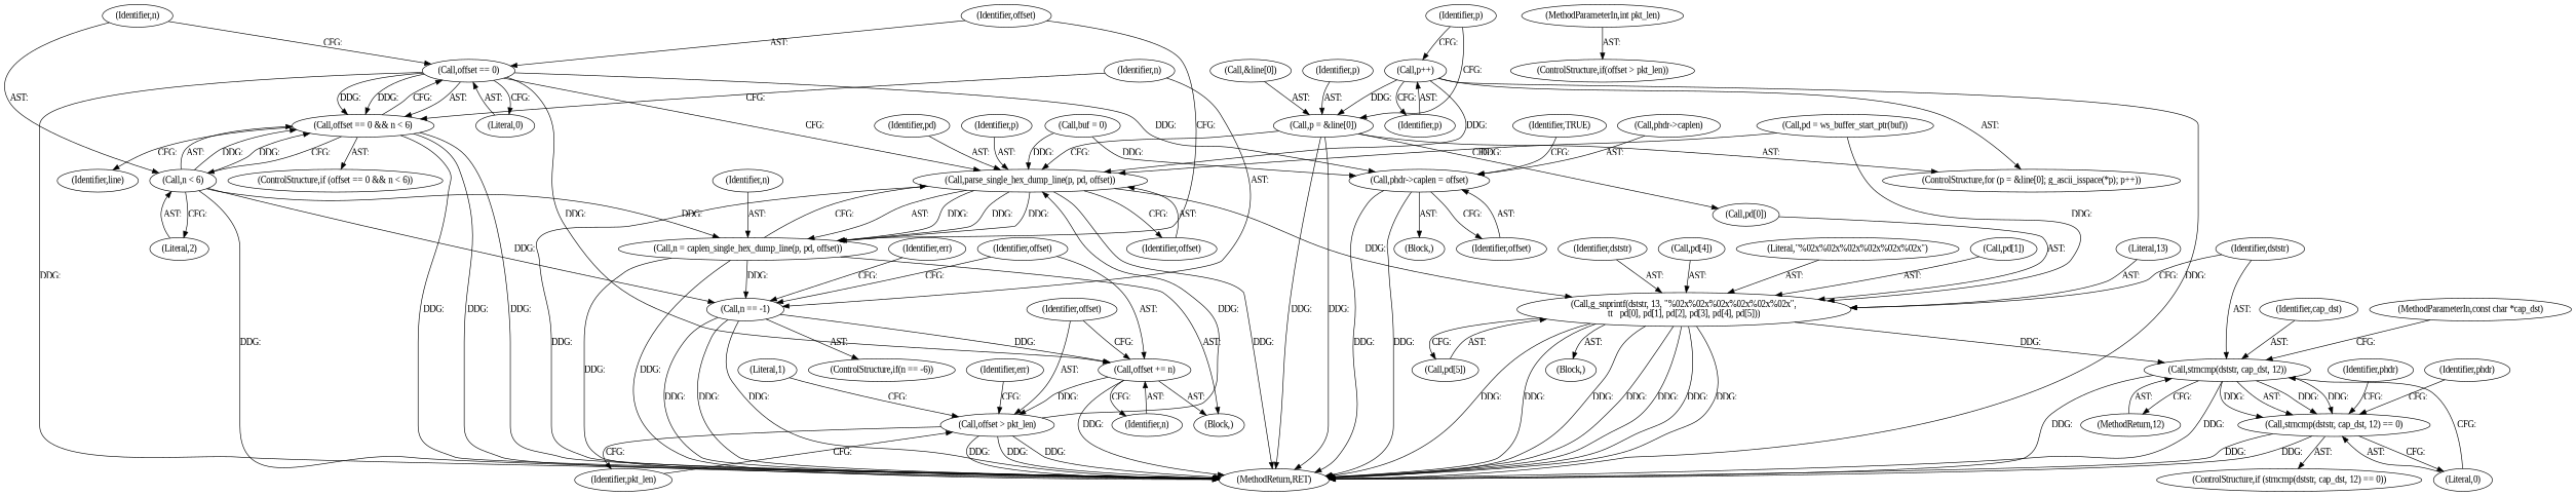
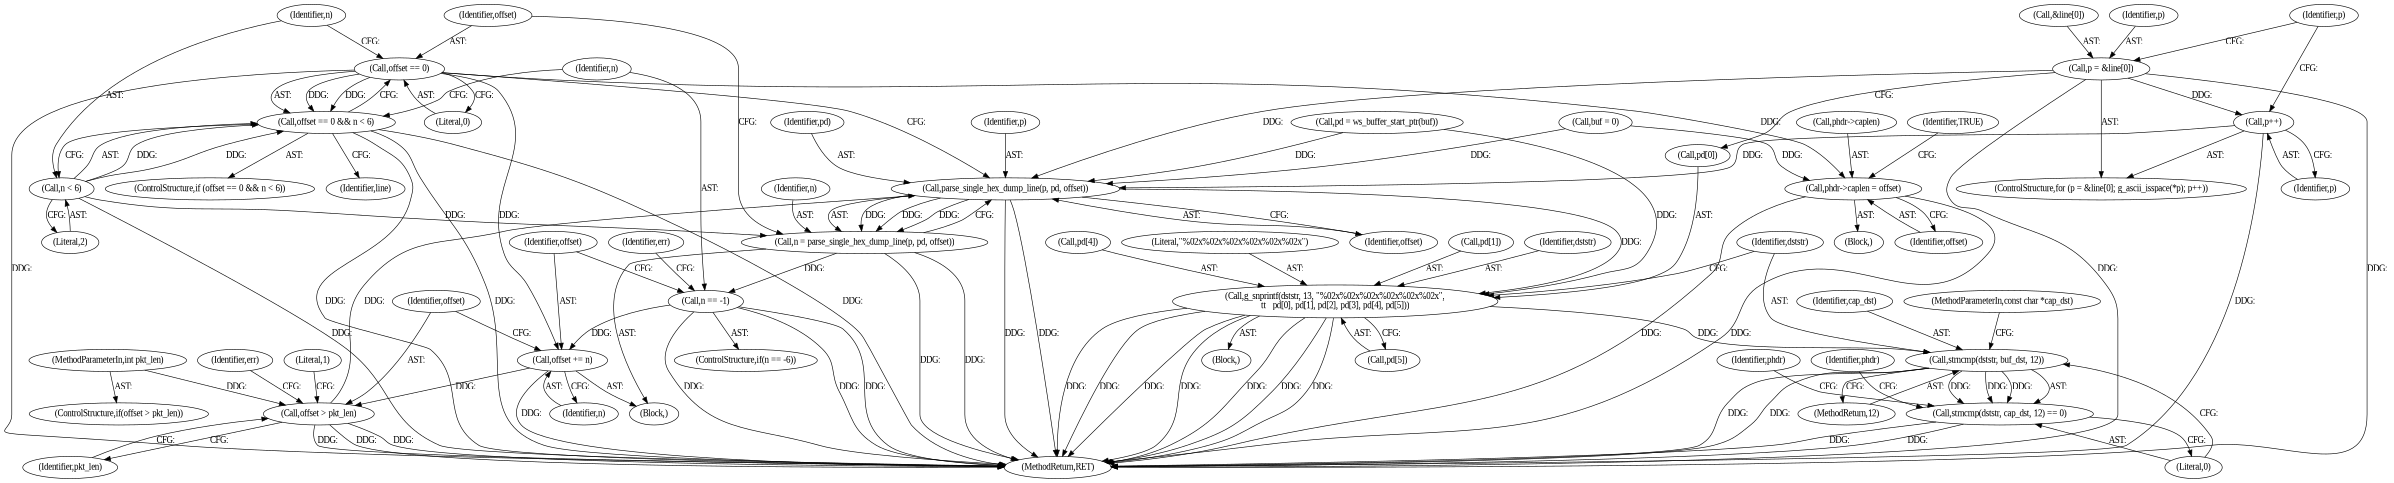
  digraph {
    fontname="Liberation Serif"
    node [fontname="Liberation Serif"]
    edge [fontname="Liberation Serif"]
    n1 [label="(Call,p = &line[0])"]
    n2 [label="(Call,p++)"]
    n3 [label="(Call,parse_single_hex_dump_line(p, pd, offset))"]
    n4 [label="(ControlStructure,for (p = &line[0]; g_ascii_isspace(*p); p++))"]
    n5 [label="(MethodReturn,RET)"]
    n6 [label="(Call,pd[0])"]
    n7 [label="(Identifier,p)"]
-   n8 [label="(Call,n = caplen_single_hex_dump_line(p, pd, offset))"]
+   n8 [label="(Call,n = parse_single_hex_dump_line(p, pd, offset))"]
    n9 [label="(Call,g_snprintf(dststr, 13, \"%02x%02x%02x%02x%02x%02x\",\n\t\t   pd[0], pd[1], pd[2], pd[3], pd[4], pd[5]))"]
    n10 [label="(Identifier,offset)"]
    n11 [label="(Call,&line[0])"]
    n12 [label="(Call,n == -1)"]
    n13 [label="(Block,)"]
    n14 [label="(Call,offset == 0)"]
    n15 [label="(Call,offset == 0 && n < 6)"]
    n16 [label="(Call,offset += n)"]
    n17 [label="(Call,phdr->caplen = offset)"]
    n18 [label="(Literal,0)"]
-   n19 [label="(Call,strncmp(dststr, cap_dst, 12))"]
+   n19 [label="(Call,strncmp(dststr, buf_dst, 12))"]
    n20 [label="(Call,pd[5])"]
    n21 [label="(Block,)"]
    n22 [label="(Call,n < 6)"]
    n23 [label="(Literal,2)"]
    n24 [label="(ControlStructure,if(n == -6))"]
    n25 [label="(ControlStructure,if (offset == 0 && n < 6))"]
    n26 [label="(Identifier,line)"]
    n27 [label="(Call,offset > pkt_len)"]
    n28 [label="(Identifier,n)"]
    n29 [label="(Identifier,pkt_len)"]
    n30 [label="(Identifier,offset)"]
    n31 [label="(Block,)"]
    n32 [label="(ControlStructure,if(offset > pkt_len))"]
    n33 [label="(Call,strncmp(dststr, cap_dst, 12) == 0)"]
    n34 [label="(MethodReturn,12)"]
-   n35 [label="(ControlStructure,if (strncmp(dststr, cap_dst, 12) == 0))"]
    n36 [label="(Literal,0)"]
    n37 [label="(Identifier,err)"]
    n38 [label="(Identifier,offset)"]
    n39 [label="(Identifier,pd)"]
    n40 [label="(Call,phdr->caplen)"]
    n41 [label="(Identifier,cap_dst)"]
    n42 [label="(Identifier,p)"]
    n43 [label="(MethodParameterIn,int pkt_len)"]
    n44 [label="(Call,pd = ws_buffer_start_ptr(buf))"]
    n45 [label="(MethodParameterIn,const char *cap_dst)"]
-   n46 [label="(Literal,13)"]
    n47 [label="(Identifier,dststr)"]
    n48 [label="(Identifier,err)"]
    n49 [label="(Identifier,dststr)"]
    n50 [label="(Call,pd[4])"]
    n51 [label="(Identifier,n)"]
    n52 [label="(Identifier,TRUE)"]
    n53 [label="(Literal,1)"]
    n54 [label="(Identifier,offset)"]
    n55 [label="(Literal,\"%02x%02x%02x%02x%02x%02x\")"]
    n56 [label="(Call,pd[1])"]
    n57 [label="(Identifier,n)"]
    n58 [label="(Call,buf = 0)"]
    n59 [label="(Identifier,p)"]
    n60 [label="(Identifier,phdr)"]
    n61 [label="(Identifier,offset)"]
    n62 [label="(Identifier,phdr)"]
    n63 [label="(Identifier,n)"]
    n64 [label="(Identifier,p)"]
-   n2 -> n1 [label="DDG: "]
-   n1 -> n3 [label="CFG: "]
+   n1 -> n2 [label="DDG: "]
+   n1 -> n3 [label="DDG: "]
    n1 -> n4 [label="AST: "]
    n1 -> n5 [label="DDG: "]
    n1 -> n5 [label="DDG: "]
    n1 -> n6 [label="CFG: "]
    n2 -> n3 [label="DDG: "]
    n2 -> n4 [label="AST: "]
    n2 -> n5 [label="DDG: "]
    n2 -> n7 [label="CFG: "]
    n3 -> n5 [label="DDG: "]
    n3 -> n5 [label="DDG: "]
    n3 -> n8 [label="AST: "]
    n3 -> n8 [label="DDG: "]
    n3 -> n8 [label="DDG: "]
    n3 -> n8 [label="DDG: "]
    n3 -> n9 [label="DDG: "]
    n3 -> n10 [label="CFG: "]
    n6 -> n9 [label="AST: "]
    n7 -> n2 [label="AST: "]
    n8 -> n3 [label="CFG: "]
    n8 -> n5 [label="DDG: "]
    n8 -> n5 [label="DDG: "]
    n8 -> n12 [label="DDG: "]
    n8 -> n13 [label="AST: "]
    n9 -> n5 [label="DDG: "]
    n9 -> n5 [label="DDG: "]
    n9 -> n5 [label="DDG: "]
    n9 -> n5 [label="DDG: "]
    n9 -> n5 [label="DDG: "]
    n9 -> n5 [label="DDG: "]
    n9 -> n5 [label="DDG: "]
    n9 -> n19 [label="DDG: "]
    n9 -> n20 [label="CFG: "]
    n9 -> n21 [label="AST: "]
    n10 -> n3 [label="AST: "]
    n11 -> n1 [label="AST: "]
    n12 -> n5 [label="DDG: "]
    n12 -> n5 [label="DDG: "]
    n12 -> n5 [label="DDG: "]
    n12 -> n16 [label="DDG: "]
    n12 -> n24 [label="AST: "]
    n14 -> n3 [label="CFG: "]
    n14 -> n5 [label="DDG: "]
    n14 -> n15 [label="AST: "]
    n14 -> n15 [label="DDG: "]
    n14 -> n15 [label="DDG: "]
    n14 -> n16 [label="DDG: "]
    n14 -> n17 [label="DDG: "]
    n14 -> n18 [label="CFG: "]
    n15 -> n5 [label="DDG: "]
    n15 -> n5 [label="DDG: "]
    n15 -> n5 [label="DDG: "]
    n15 -> n14 [label="CFG: "]
    n15 -> n22 [label="CFG: "]
    n15 -> n25 [label="AST: "]
    n15 -> n26 [label="CFG: "]
    n16 -> n5 [label="DDG: "]
    n16 -> n13 [label="AST: "]
    n16 -> n27 [label="DDG: "]
    n16 -> n28 [label="CFG: "]
    n17 -> n5 [label="DDG: "]
    n17 -> n5 [label="DDG: "]
    n17 -> n30 [label="CFG: "]
    n17 -> n31 [label="AST: "]
    n18 -> n14 [label="AST: "]
    n19 -> n5 [label="DDG: "]
    n19 -> n5 [label="DDG: "]
    n19 -> n33 [label="AST: "]
    n19 -> n33 [label="DDG: "]
    n19 -> n33 [label="DDG: "]
    n19 -> n33 [label="DDG: "]
    n19 -> n34 [label="CFG: "]
    n20 -> n9 [label="AST: "]
    n22 -> n5 [label="DDG: "]
    n22 -> n8 [label="DDG: "]
-   n22 -> n12 [label="DDG: "]
    n22 -> n15 [label="AST: "]
    n22 -> n15 [label="DDG: "]
    n22 -> n15 [label="DDG: "]
    n22 -> n23 [label="CFG: "]
    n23 -> n22 [label="AST: "]
    n27 -> n3 [label="DDG: "]
    n27 -> n5 [label="DDG: "]
    n27 -> n5 [label="DDG: "]
    n27 -> n5 [label="DDG: "]
    n27 -> n29 [label="CFG: "]
    n28 -> n16 [label="AST: "]
    n29 -> n27 [label="CFG: "]
    n30 -> n17 [label="AST: "]
    n33 -> n5 [label="DDG: "]
    n33 -> n5 [label="DDG: "]
-   n33 -> n35 [label="AST: "]
    n33 -> n36 [label="CFG: "]
    n34 -> n19 [label="AST: "]
    n36 -> n19 [label="CFG: "]
    n36 -> n33 [label="AST: "]
    n37 -> n12 [label="CFG: "]
    n38 -> n16 [label="CFG: "]
    n38 -> n27 [label="AST: "]
    n39 -> n3 [label="AST: "]
    n40 -> n17 [label="AST: "]
    n41 -> n19 [label="AST: "]
    n42 -> n1 [label="AST: "]
+   n43 -> n27 [label="DDG: "]
    n43 -> n32 [label="AST: "]
    n44 -> n3 [label="DDG: "]
    n44 -> n9 [label="DDG: "]
    n45 -> n19 [label="CFG: "]
-   n46 -> n9 [label="AST: "]
    n47 -> n9 [label="CFG: "]
    n47 -> n19 [label="AST: "]
    n48 -> n27 [label="CFG: "]
    n49 -> n9 [label="AST: "]
    n50 -> n9 [label="AST: "]
    n51 -> n8 [label="AST: "]
    n52 -> n17 [label="CFG: "]
    n53 -> n27 [label="CFG: "]
    n54 -> n12 [label="CFG: "]
    n54 -> n16 [label="AST: "]
    n55 -> n9 [label="AST: "]
    n56 -> n9 [label="AST: "]
    n57 -> n12 [label="AST: "]
    n57 -> n15 [label="CFG: "]
    n58 -> n3 [label="DDG: "]
    n58 -> n17 [label="DDG: "]
    n59 -> n3 [label="AST: "]
    n60 -> n33 [label="CFG: "]
    n61 -> n8 [label="CFG: "]
    n61 -> n14 [label="AST: "]
    n62 -> n33 [label="CFG: "]
    n63 -> n14 [label="CFG: "]
    n63 -> n22 [label="AST: "]
    n64 -> n1 [label="CFG: "]
    n64 -> n2 [label="CFG: "]
  }
